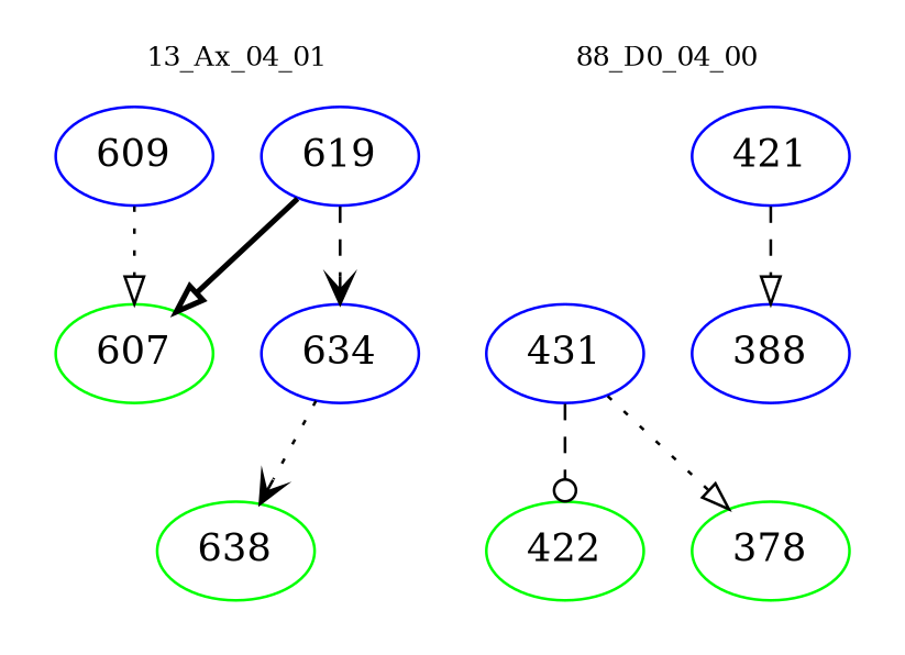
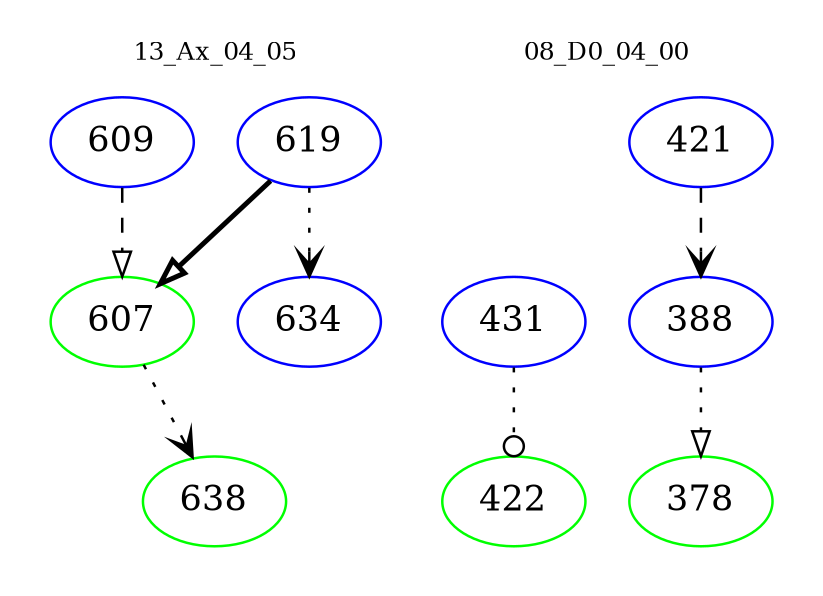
  digraph {
    node [color=blue]
    edge [arrowhead=vee color=black style=dotted]
    n1 [label=619]
    n2 [label=609]
    n3 [label=634]
    n4 [color=green label=607]
    n5 [color=green label=638]
    n6 [label=421]
    n7 [label=388]
    n8 [label=431]
    n9 [color=green label=378]
    n10 [color=green label=422]
    subgraph cluster_1 {
      color=white
      fontsize=10
-     label="13_Ax_04_01"
+     label="13_Ax_04_05"
      n1
      n2
      n3
      n4
      n5
    }
    subgraph cluster_2 {
      color=white
      fontsize=10
-     label="88_D0_04_00"
+     label="08_D0_04_00"
      n6
      n7
      n8
      n9
      n10
    }
-   n1 -> n3 [style=dashed]
+   n1 -> n3
    n1 -> n4 [arrowhead=onormal style=bold]
-   n2 -> n4 [arrowhead=onormal]
-   n3 -> n5
-   n6 -> n7 [arrowhead=onormal style=dashed]
-   n8 -> n9 [arrowhead=onormal]
-   n8 -> n10 [arrowhead=odot style=dashed]
+   n2 -> n4 [arrowhead=onormal style=dashed]
+   n4 -> n5
+   n6 -> n7 [style=dashed]
+   n7 -> n9 [arrowhead=onormal]
+   n8 -> n10 [arrowhead=odot]
  }
